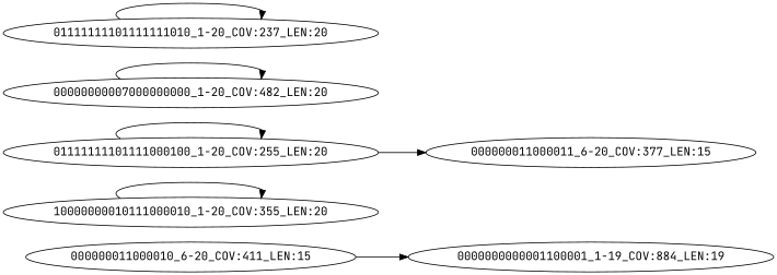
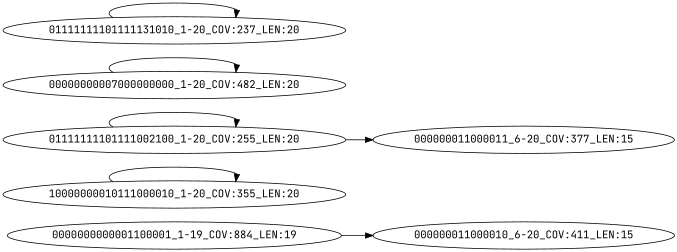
  digraph {
    fontname="JetBrains Mono"
    rankdir=LR
    node [fontname="JetBrains Mono"]
    edge [fontname="JetBrains Mono"]
    "0000000000001100001_1-19_COV:884_LEN:19"
    "000000011000010_6-20_COV:411_LEN:15"
    "10000000010111000010_1-20_COV:355_LEN:20"
-   "01111111101111000100_1-20_COV:255_LEN:20"
+   "01111111101111000100_1-20_COV:255_LEN:20" [label="01111111101111002100_1-20_COV:255_LEN:20"]
    "000000011000011_6-20_COV:377_LEN:15"
    n6 [label="00000000007000000000_1-20_COV:482_LEN:20"]
-   "01111111101111111010_1-20_COV:237_LEN:20"
-   "000000011000010_6-20_COV:411_LEN:15" -> "0000000000001100001_1-19_COV:884_LEN:19"
+   "01111111101111111010_1-20_COV:237_LEN:20" [label="01111111101111131010_1-20_COV:237_LEN:20"]
+   "0000000000001100001_1-19_COV:884_LEN:19" -> "000000011000010_6-20_COV:411_LEN:15"
    "10000000010111000010_1-20_COV:355_LEN:20" -> "10000000010111000010_1-20_COV:355_LEN:20"
    "01111111101111000100_1-20_COV:255_LEN:20" -> "01111111101111000100_1-20_COV:255_LEN:20"
    "01111111101111000100_1-20_COV:255_LEN:20" -> "000000011000011_6-20_COV:377_LEN:15"
    n6 -> n6
    "01111111101111111010_1-20_COV:237_LEN:20" -> "01111111101111111010_1-20_COV:237_LEN:20"
  }
